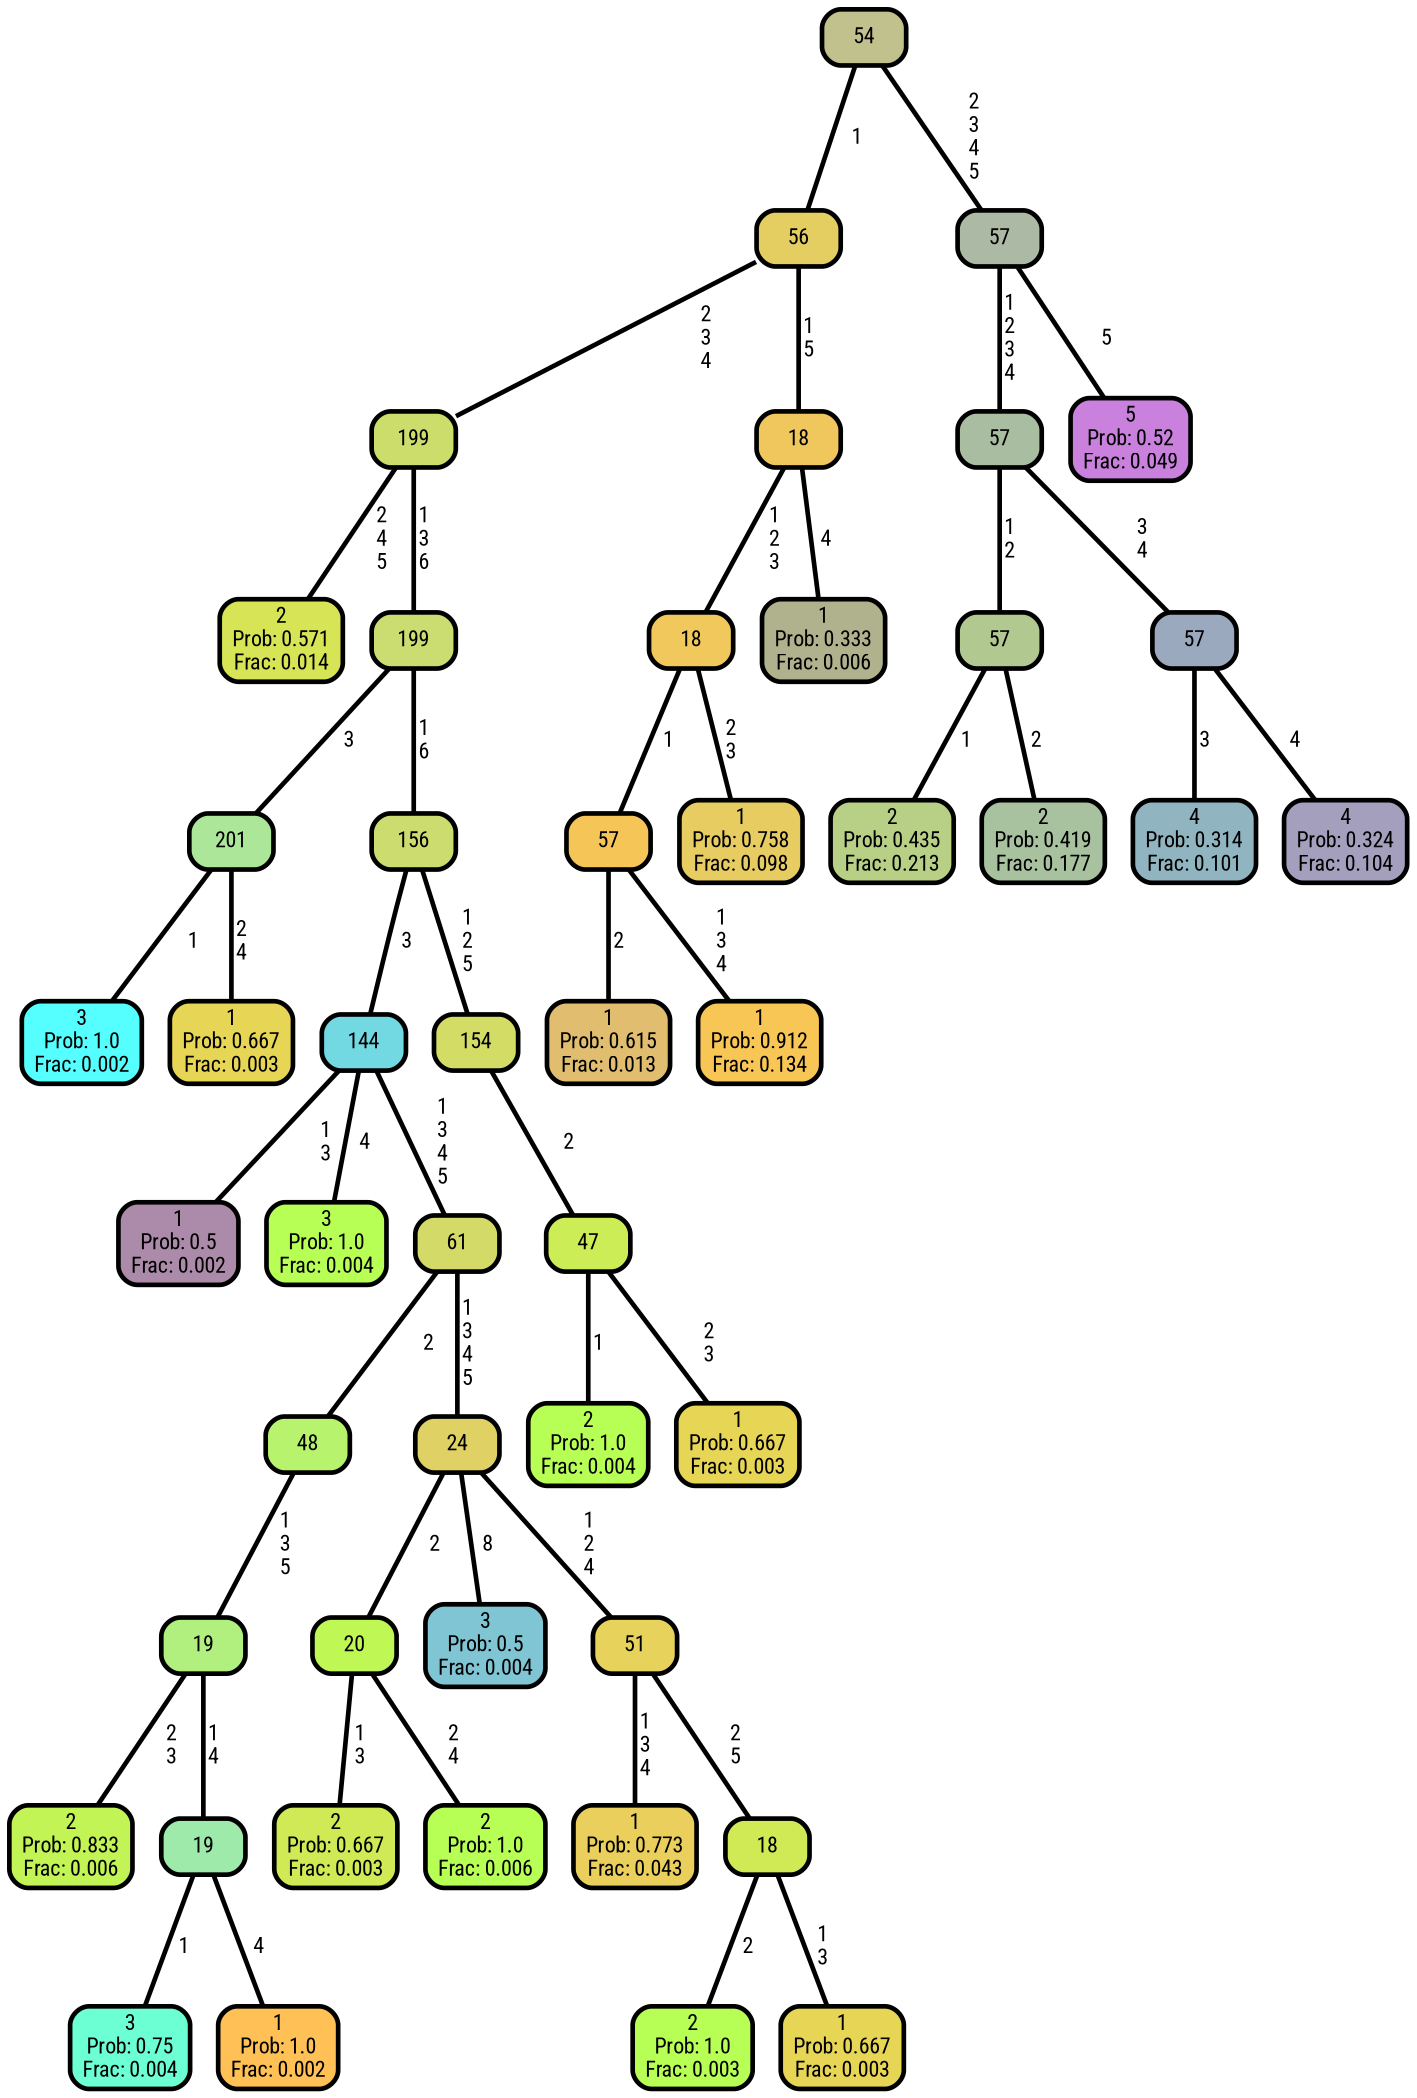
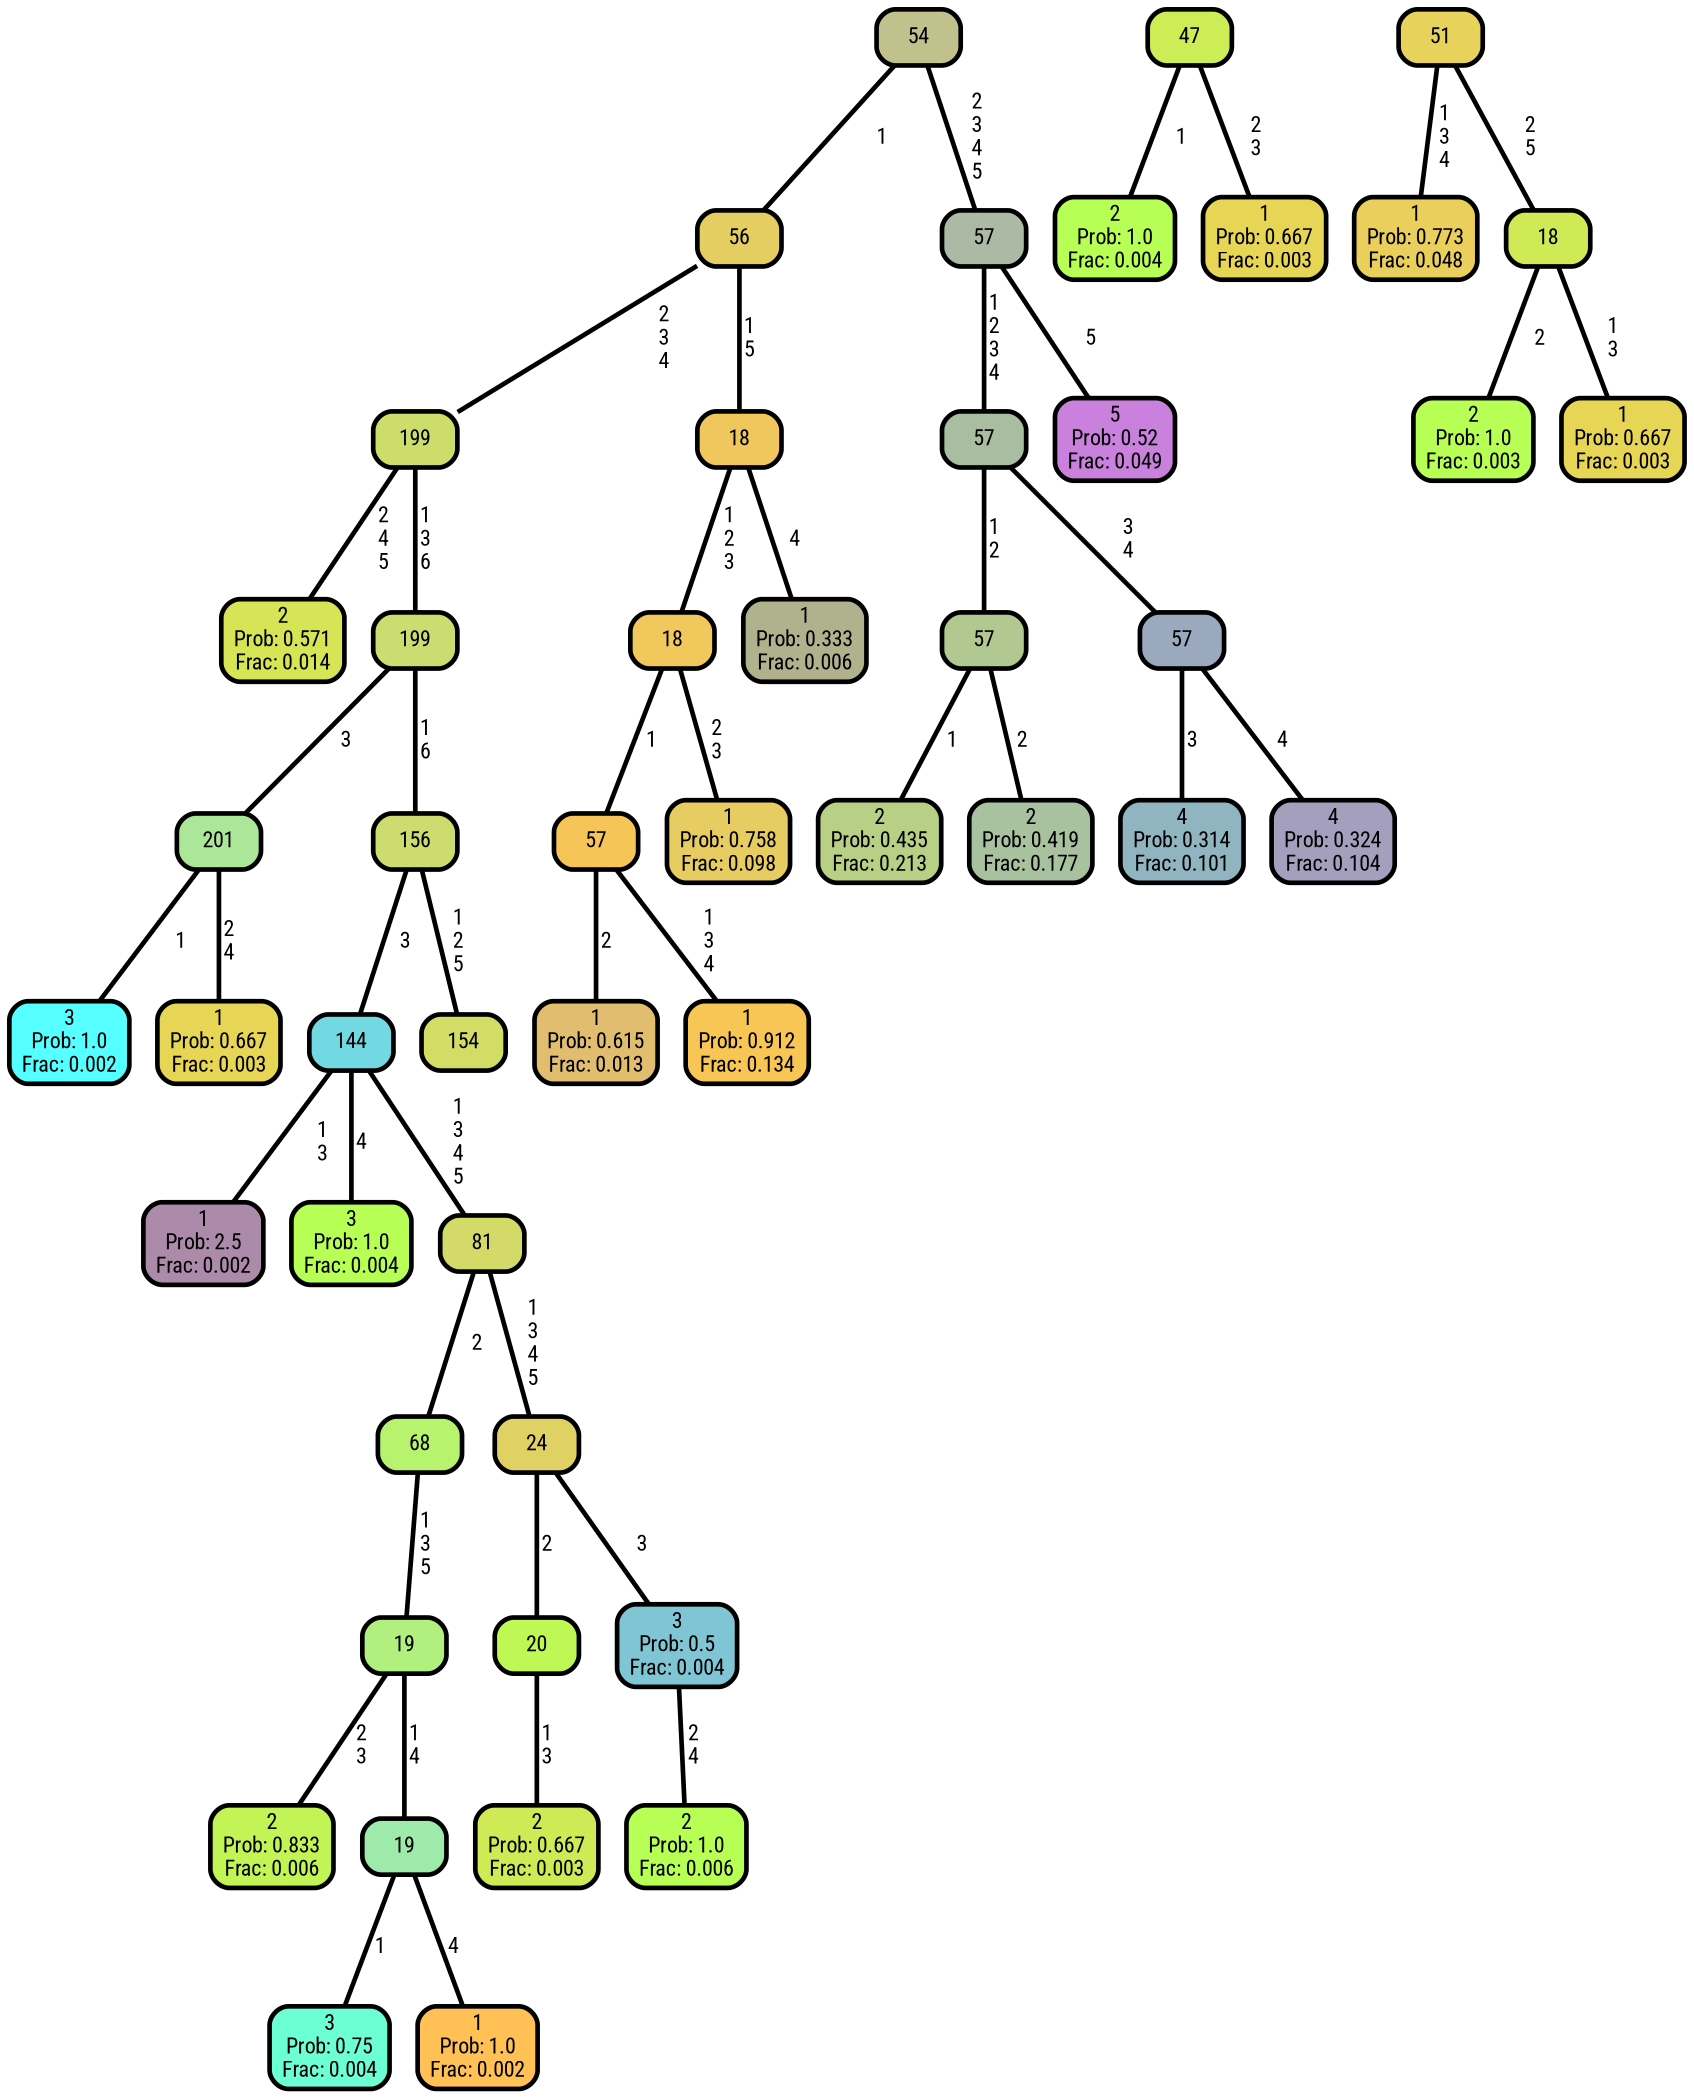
  graph {
    fontname="Roboto Condensed"
    ranksep="0 equally"
    splines=straight
    node [color=black fillcolor="#b8ff55" fontcolor=black fontname="Roboto Condensed" penwidth=3 shape=box style="filled, rounded"]
    edge [color=black fontname="Roboto Condensed" penwidth=3]
    n1 [fillcolor="#d6e455" label="2\nProb: 0.571\nFrac: 0.014"]
    n2 [fillcolor="#ccdd6c" label=199]
    n3 [fillcolor="#cbdc70" label=199]
    n4 [fillcolor="#ace699" label=201]
    n5 [fillcolor="#ccdc6e" label=156]
    n6 [fillcolor="#55ffff" label="3\nProb: 1.0\nFrac: 0.002"]
    n7 [fillcolor="#e7d555" label="1\nProb: 0.667\nFrac: 0.003"]
    n8 [fillcolor="#72d8e2" label=144]
    n9 [fillcolor="#d3dc65" label=154]
-   n10 [fillcolor="#ac8baa" label="1\nProb: 0.5\nFrac: 0.002"]
+   n10 [fillcolor="#ac8baa" label="1\nProb: 2.5\nFrac: 0.002"]
    n11 [label="3\nProb: 1.0\nFrac: 0.004"]
-   n12 [fillcolor="#d4da67" label=61]
+   n12 [fillcolor="#d4da67" label=81]
    n13 [fillcolor="#cced55" label=47]
    n14 [label="2\nProb: 1.0\nFrac: 0.004"]
    n15 [fillcolor="#e7d555" label="1\nProb: 0.667\nFrac: 0.003"]
-   n16 [fillcolor="#b7f36d" label=48]
+   n16 [fillcolor="#b7f36d" label=68]
    n17 [fillcolor="#dfd164" label=24]
    n18 [fillcolor="#cfea55" label="2\nProb: 0.667\nFrac: 0.003"]
    n19 [fillcolor="#bff855" label=20]
    n20 [label="2\nProb: 1.0\nFrac: 0.006"]
    n21 [fillcolor="#b1ef7f" label=19]
    n22 [fillcolor="#c3f455" label="2\nProb: 0.833\nFrac: 0.006"]
    n23 [fillcolor="#9eeaaa" label=19]
    n24 [fillcolor="#6dffd4" label="3\nProb: 0.75\nFrac: 0.004"]
    n25 [fillcolor="#ffc155" label="1\nProb: 1.0\nFrac: 0.002"]
    n26 [fillcolor="#80c5d4" label="3\nProb: 0.5\nFrac: 0.004"]
    n27 [fillcolor="#e7d25b" label=51]
-   n28 [fillcolor="#eacf5c" label="1\nProb: 0.773\nFrac: 0.043"]
+   n28 [fillcolor="#eacf5c" label="1\nProb: 0.773\nFrac: 0.048"]
    n29 [fillcolor="#cfea55" label=18]
    n30 [label="2\nProb: 1.0\nFrac: 0.003"]
    n31 [fillcolor="#e7d555" label="1\nProb: 0.667\nFrac: 0.003"]
    n32 [fillcolor="#e4ce61" label=56]
    n33 [fillcolor="#efc75d" label=18]
    n34 [fillcolor="#f0c85b" label=18]
    n35 [fillcolor="#b0b18d" label="1\nProb: 0.333\nFrac: 0.006"]
    n36 [fillcolor="#e1be6f" label="1\nProb: 0.615\nFrac: 0.013"]
    n37 [fillcolor="#f6c557" label=57]
    n38 [fillcolor="#f8c655" label="1\nProb: 0.912\nFrac: 0.134"]
    n39 [fillcolor="#e7cc62" label="1\nProb: 0.758\nFrac: 0.098"]
    n40 [fillcolor="#c0c18d" label=54]
    n41 [fillcolor="#acbaa5" label=57]
    n42 [fillcolor="#a9bea1" label=57]
    n43 [fillcolor="#c981dd" label="5\nProb: 0.52\nFrac: 0.049"]
    n44 [fillcolor="#b8d085" label="2\nProb: 0.435\nFrac: 0.213"]
    n45 [fillcolor="#b1c991" label=57]
    n46 [fillcolor="#a8c2a0" label="2\nProb: 0.419\nFrac: 0.177"]
    n47 [fillcolor="#9ba9bf" label=57]
    n48 [fillcolor="#91b4c1" label="4\nProb: 0.314\nFrac: 0.101"]
    n49 [fillcolor="#a59fbe" label="4\nProb: 0.324\nFrac: 0.104"]
    subgraph sub_1 {
      rank=same
    }
    n2 -- n1 [label=" 2\n 4\n 5"]
    n2 -- n3 [label=" 1\n 3\n 6"]
    n3 -- n4 [label=" 3"]
    n3 -- n5 [label=" 1\n 6"]
    n4 -- n6 [label=" 1"]
    n4 -- n7 [label=" 2\n 4"]
    n5 -- n8 [label=" 3"]
    n5 -- n9 [label=" 1\n 2\n 5"]
    n8 -- n10 [label=" 1\n 3"]
    n8 -- n11 [label=" 4"]
    n8 -- n12 [label=" 1\n 3\n 4\n 5"]
-   n9 -- n13 [label=" 2"]
    n12 -- n16 [label=" 2"]
    n12 -- n17 [label=" 1\n 3\n 4\n 5"]
    n13 -- n14 [label=" 1"]
    n13 -- n15 [label=" 2\n 3"]
    n16 -- n21 [label=" 1\n 3\n 5"]
    n17 -- n19 [label=" 2"]
-   n17 -- n26 [label=" 8"]
-   n17 -- n27 [label=" 1\n 2\n 4"]
+   n17 -- n26 [label=" 3"]
    n19 -- n18 [label=" 1\n 3"]
-   n19 -- n20 [label=" 2\n 4"]
+   n26 -- n20 [label=" 2\n 4"]
    n21 -- n22 [label=" 2\n 3"]
    n21 -- n23 [label=" 1\n 4"]
    n23 -- n24 [label=" 1"]
    n23 -- n25 [label=" 4"]
    n27 -- n28 [label=" 1\n 3\n 4"]
    n27 -- n29 [label=" 2\n 5"]
    n29 -- n30 [label=" 2"]
    n29 -- n31 [label=" 1\n 3"]
    n32 -- n2 [label=" 2\n 3\n 4"]
    n32 -- n33 [label=" 1\n 5"]
    n33 -- n34 [label=" 1\n 2\n 3"]
    n33 -- n35 [label=" 4"]
    n34 -- n37 [label=" 1"]
    n34 -- n39 [label=" 2\n 3"]
    n37 -- n36 [label=" 2"]
    n37 -- n38 [label=" 1\n 3\n 4"]
    n40 -- n32 [label=" 1"]
    n40 -- n41 [label=" 2\n 3\n 4\n 5"]
    n41 -- n42 [label=" 1\n 2\n 3\n 4"]
    n41 -- n43 [label=" 5"]
    n42 -- n45 [label=" 1\n 2"]
    n42 -- n47 [label=" 3\n 4"]
    n45 -- n44 [label=" 1"]
    n45 -- n46 [label=" 2"]
    n47 -- n48 [label=" 3"]
    n47 -- n49 [label=" 4"]
  }
